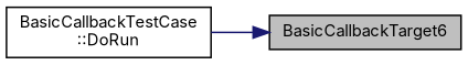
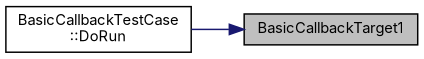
  digraph {
    rankdir=RL
    fontname=Inter
    node [color=black fontname=Inter fontsize=10 shape=record style=filled]
-   n1 [fillcolor=grey75 fontcolor=black height=0.2 label=BasicCallbackTarget6 width=0.4]
+   n1 [fillcolor=grey75 fontcolor=black height=0.2 label=BasicCallbackTarget1 width=0.4]
    n2 [fillcolor=white height=0.2 label="BasicCallbackTestCase\l::DoRun" width=0.4]
    n1 -> n2 [color=midnightblue dir=back fontname=Inter fontsize=10 labelfontname=Helvetica labelfontsize=10 style=solid]
  }
